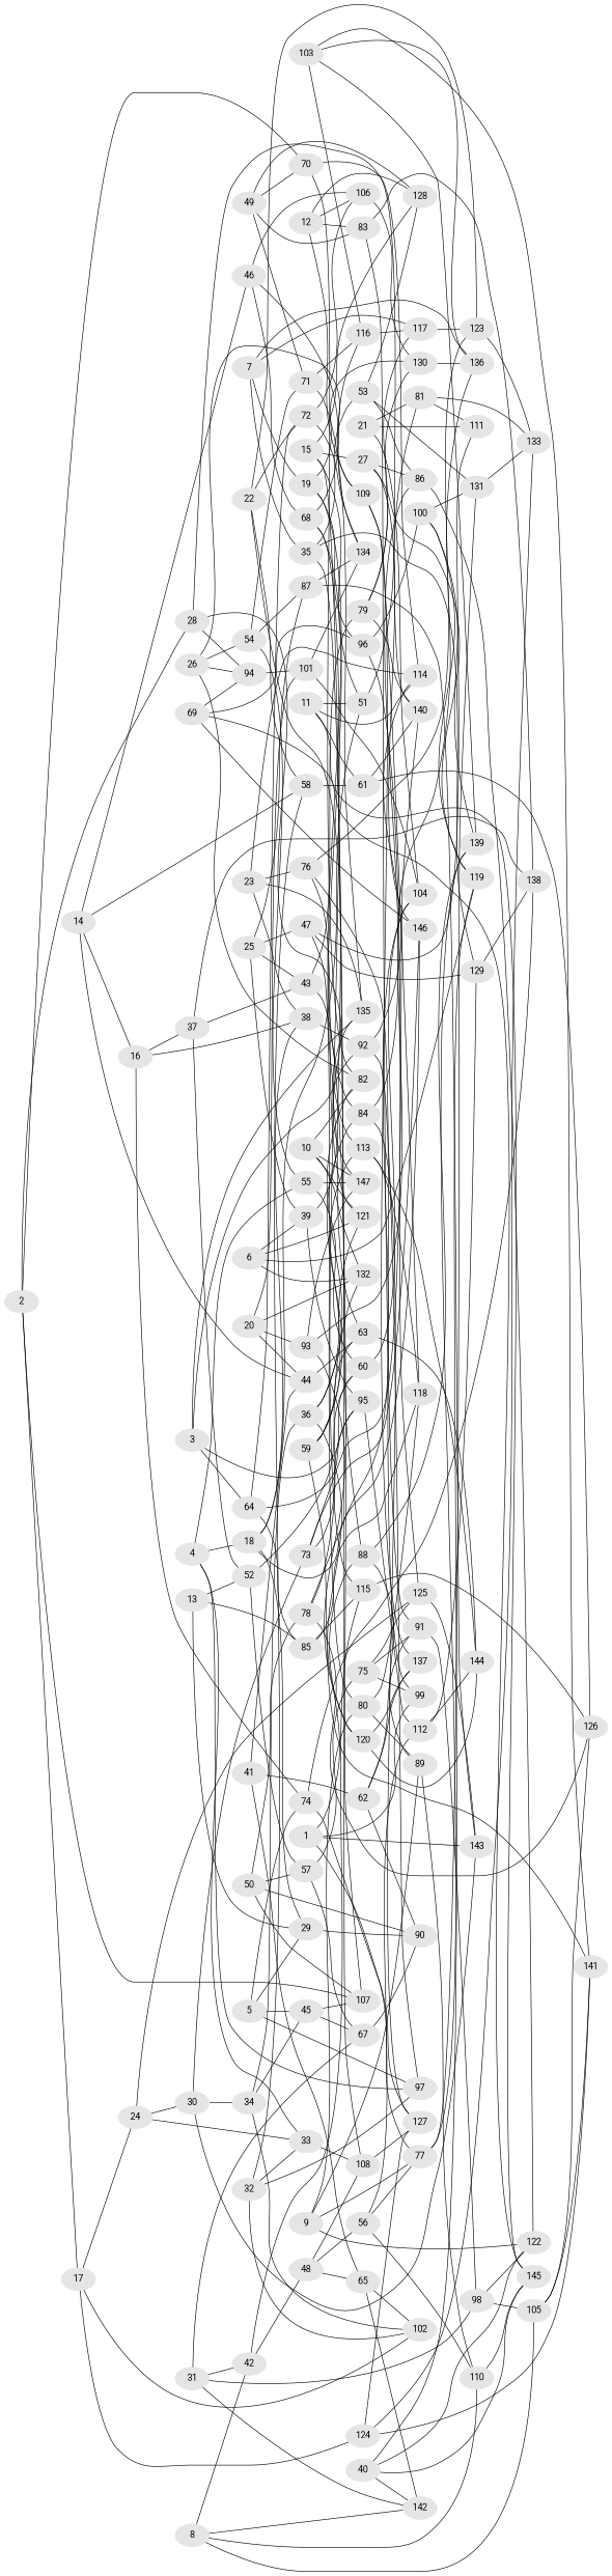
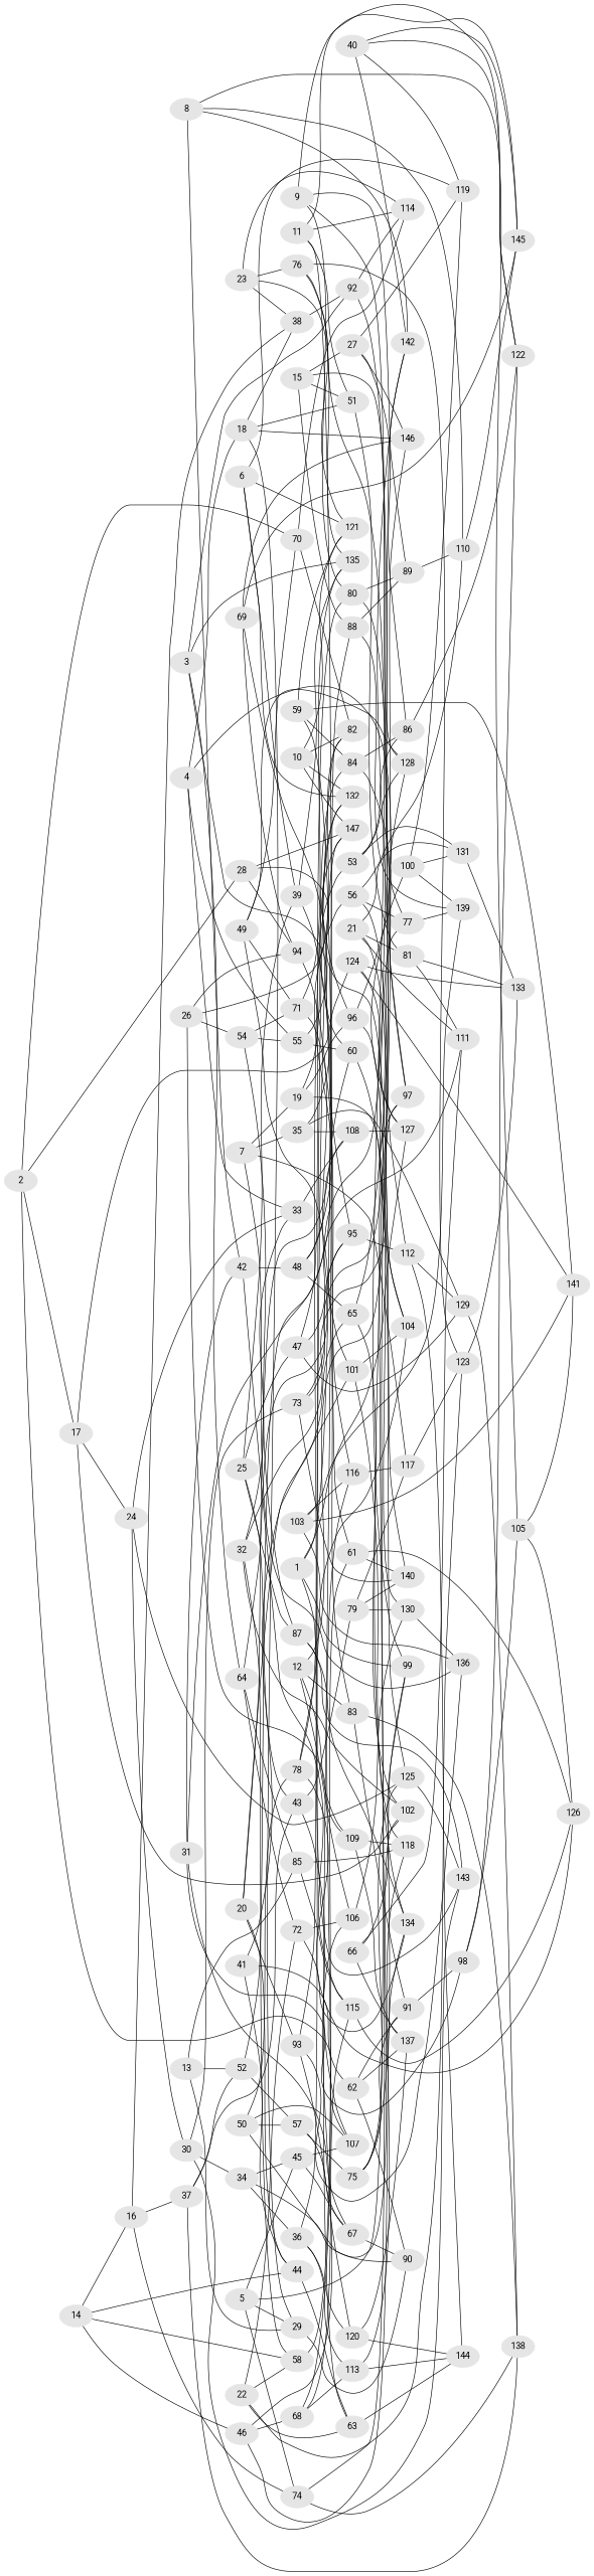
  graph {
    fontname=Roboto
    rankdir=LR
    node [color=gray90 fontname=Roboto style=filled]
    edge [fontname=Roboto]
    1
    88
    99
    127
    143
    89
    139
    2
    17
    28
    70
    107
    24
    102
    124
    147
    94
    140
    82
    114
    3
    60
    64
    92
    135
    104
    85
    72
    95
    97
    4
    33
    55
    18
    13
    29
    52
    108
    5
    45
    74
    90
    67
    77
    138
    6
    39
    119
    121
    132
    7
    19
    35
    117
    136
    84
    96
    130
    53
    129
    123
    8
    42
    105
    110
    142
    48
    115
    141
    126
    145
    9
    80
    122
    118
    10
    11
    51
    61
    81
    12
    83
    106
    109
    128
    91
    137
    57
    14
    16
    44
    46
    58
    37
    38
    63
    68
    134
    15
    27
    146
    86
    43
    30
    125
    133
    100
    20
    93
    101
    120
    21
    111
    131
    22
    144
    23
    76
    34
    73
    25
    47
    87
    79
    26
    54
    71
    36
    31
    98
    32
    113
    112
    40
    41
    62
    65
+   66
    56
    116
    49
    50
    78
    75
    59
    69
    103
    1 -- 88
    1 -- 99
    1 -- 127
    1 -- 143
    88 -- 89
    88 -- 139
    89 -- 110
    2 -- 17
    2 -- 28
    2 -- 70
    2 -- 107
    17 -- 24
    17 -- 102
    17 -- 124
    28 -- 147
    28 -- 94
    28 -- 140
    70 -- 82
    70 -- 114
    24 -- 33
    24 -- 30
    24 -- 125
    124 -- 127
    124 -- 141
    124 -- 133
    94 -- 101
    3 -- 60
    3 -- 64
    3 -- 92
    3 -- 135
    60 -- 104
    64 -- 85
    64 -- 72
    64 -- 95
    92 -- 114
    92 -- 97
    85 -- 115
    85 -- 118
    72 -- 106
    72 -- 134
    95 -- 112
    4 -- 97
    4 -- 33
    4 -- 55
    4 -- 18
    33 -- 108
    55 -- 147
    55 -- 60
    18 -- 29
    18 -- 51
    18 -- 38
    18 -- 146
    13 -- 85
    13 -- 29
    13 -- 52
    29 -- 90
    52 -- 60
    52 -- 57
    108 -- 127
    5 -- 97
    5 -- 29
    5 -- 45
    5 -- 74
    45 -- 107
    45 -- 67
    74 -- 77
    74 -- 138
    67 -- 90
    77 -- 139
    6 -- 39
    6 -- 119
    6 -- 121
    6 -- 132
    39 -- 135
    39 -- 95
    7 -- 19
    7 -- 35
    7 -- 117
    7 -- 136
    19 -- 84
    19 -- 96
    19 -- 130
    35 -- 108
    35 -- 53
    35 -- 129
    117 -- 123
    84 -- 127
    84 -- 86
    96 -- 125
    96 -- 100
    130 -- 136
    53 -- 128
    53 -- 86
    53 -- 131
    129 -- 138
    123 -- 133
    8 -- 42
    8 -- 105
    8 -- 110
    8 -- 142
    42 -- 48
    42 -- 115
    105 -- 141
    105 -- 126
    110 -- 145
    48 -- 108
    48 -- 65
    48 -- 56
    115 -- 126
    9 -- 89
    9 -- 77
    9 -- 80
    9 -- 122
    80 -- 89
    80 -- 118
    10 -- 147
    10 -- 82
    10 -- 121
    10 -- 132
    11 -- 114
    11 -- 145
    11 -- 51
    11 -- 61
    51 -- 81
    61 -- 140
    61 -- 126
    81 -- 133
    81 -- 111
    12 -- 83
    12 -- 106
    12 -- 109
    12 -- 128
    83 -- 138
    83 -- 91
    106 -- 130
    109 -- 118
    109 -- 137
    91 -- 98
    57 -- 67
    57 -- 75
    14 -- 16
    14 -- 44
    14 -- 46
    14 -- 58
    16 -- 74
    16 -- 37
    16 -- 38
    44 -- 63
    46 -- 106
    46 -- 68
    46 -- 134
    58 -- 61
    37 -- 52
    37 -- 138
    37 -- 43
    38 -- 92
    63 -- 144
    68 -- 115
    68 -- 113
    68 -- 116
    15 -- 88
    15 -- 51
    15 -- 128
    15 -- 27
    27 -- 119
    27 -- 146
    27 -- 86
    86 -- 122
    43 -- 107
    43 -- 79
    30 -- 143
    30 -- 34
    30 -- 73
    125 -- 143
    100 -- 139
    100 -- 119
    100 -- 131
    20 -- 132
    20 -- 44
    20 -- 93
    20 -- 101
    93 -- 147
    93 -- 136
    93 -- 120
    101 -- 104
    101 -- 134
    120 -- 137
    120 -- 144
    21 -- 104
    21 -- 81
    21 -- 111
-   77 -- 131
+   21 -- 131
    131 -- 133
    22 -- 72
    22 -- 123
    22 -- 58
    22 -- 63
    23 -- 114
    23 -- 135
    23 -- 38
    23 -- 76
    76 -- 99
    76 -- 121
    76 -- 123
    34 -- 102
    34 -- 45
    34 -- 36
    73 -- 140
    73 -- 95
    73 -- 146
    25 -- 39
    25 -- 43
    25 -- 47
    25 -- 87
    47 -- 129
    47 -- 80
    47 -- 111
    87 -- 143
    87 -- 134
    79 -- 140
    79 -- 117
    79 -- 130
    26 -- 94
    26 -- 82
    26 -- 109
    26 -- 54
    54 -- 55
    54 -- 87
    54 -- 71
    71 -- 135
    71 -- 116
    36 -- 82
    36 -- 120
    36 -- 113
    31 -- 67
    31 -- 42
    31 -- 142
    31 -- 98
    98 -- 105
    98 -- 122
    32 -- 102
    32 -- 97
    32 -- 33
    32 -- 58
    113 -- 118
    113 -- 144
    112 -- 129
    112 -- 144
    40 -- 119
    40 -- 142
    40 -- 145
    40 -- 122
    41 -- 44
    41 -- 62
    41 -- 65
    62 -- 90
    62 -- 91
    62 -- 137
    65 -- 102
    65 -- 142
+   66 -- 99
+   66 -- 137
+   66 -- 111
    56 -- 77
    56 -- 110
    56 -- 112
    116 -- 117
    49 -- 70
    49 -- 83
    49 -- 128
    49 -- 71
    50 -- 107
    50 -- 90
    50 -- 57
    50 -- 78
    78 -- 104
    78 -- 132
    78 -- 126
    75 -- 99
    75 -- 91
    75 -- 125
    59 -- 121
    59 -- 84
    59 -- 141
    59 -- 63
    69 -- 94
    69 -- 96
    69 -- 145
    69 -- 146
    103 -- 139
    103 -- 136
    103 -- 141
    103 -- 116
  }
